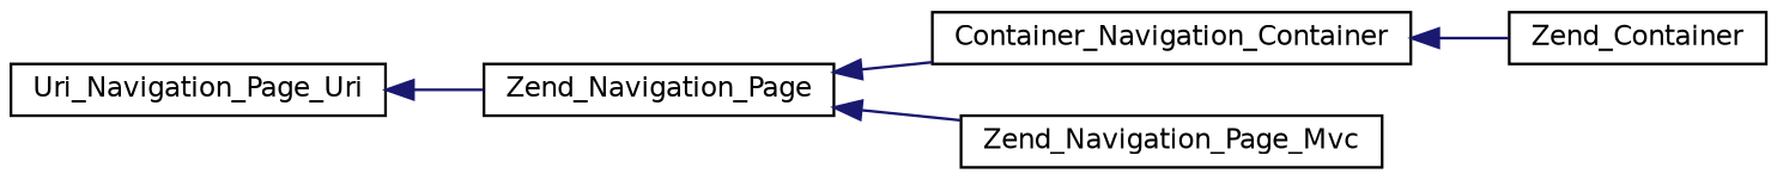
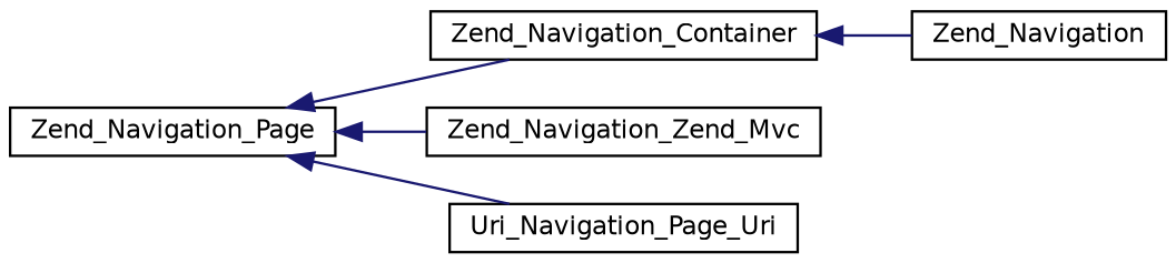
  digraph {
    rankdir=LR
    node [color=black fillcolor=white fontname=Helvetica fontsize=10 shape=record style=filled]
    edge [color=midnightblue dir=back fontname=Helvetica fontsize=10 labelfontname=Helvetica labelfontsize=10 style=solid]
-   n1 [height=0.2 label=Container_Navigation_Container width=0.4]
-   n2 [height=0.2 label=Zend_Container width=0.4]
+   n1 [height=0.2 label=Zend_Navigation_Container width=0.4]
+   n2 [height=0.2 label=Zend_Navigation width=0.4]
    n3 [height=0.2 label=Zend_Navigation_Page width=0.4]
-   n4 [height=0.2 label=Zend_Navigation_Page_Mvc width=0.4]
+   n4 [height=0.2 label=Zend_Navigation_Zend_Mvc width=0.4]
    n5 [height=0.2 label=Uri_Navigation_Page_Uri width=0.4]
    n1 -> n2
    n3 -> n1
    n3 -> n4
-   n5 -> n3
+   n3 -> n5
  }
